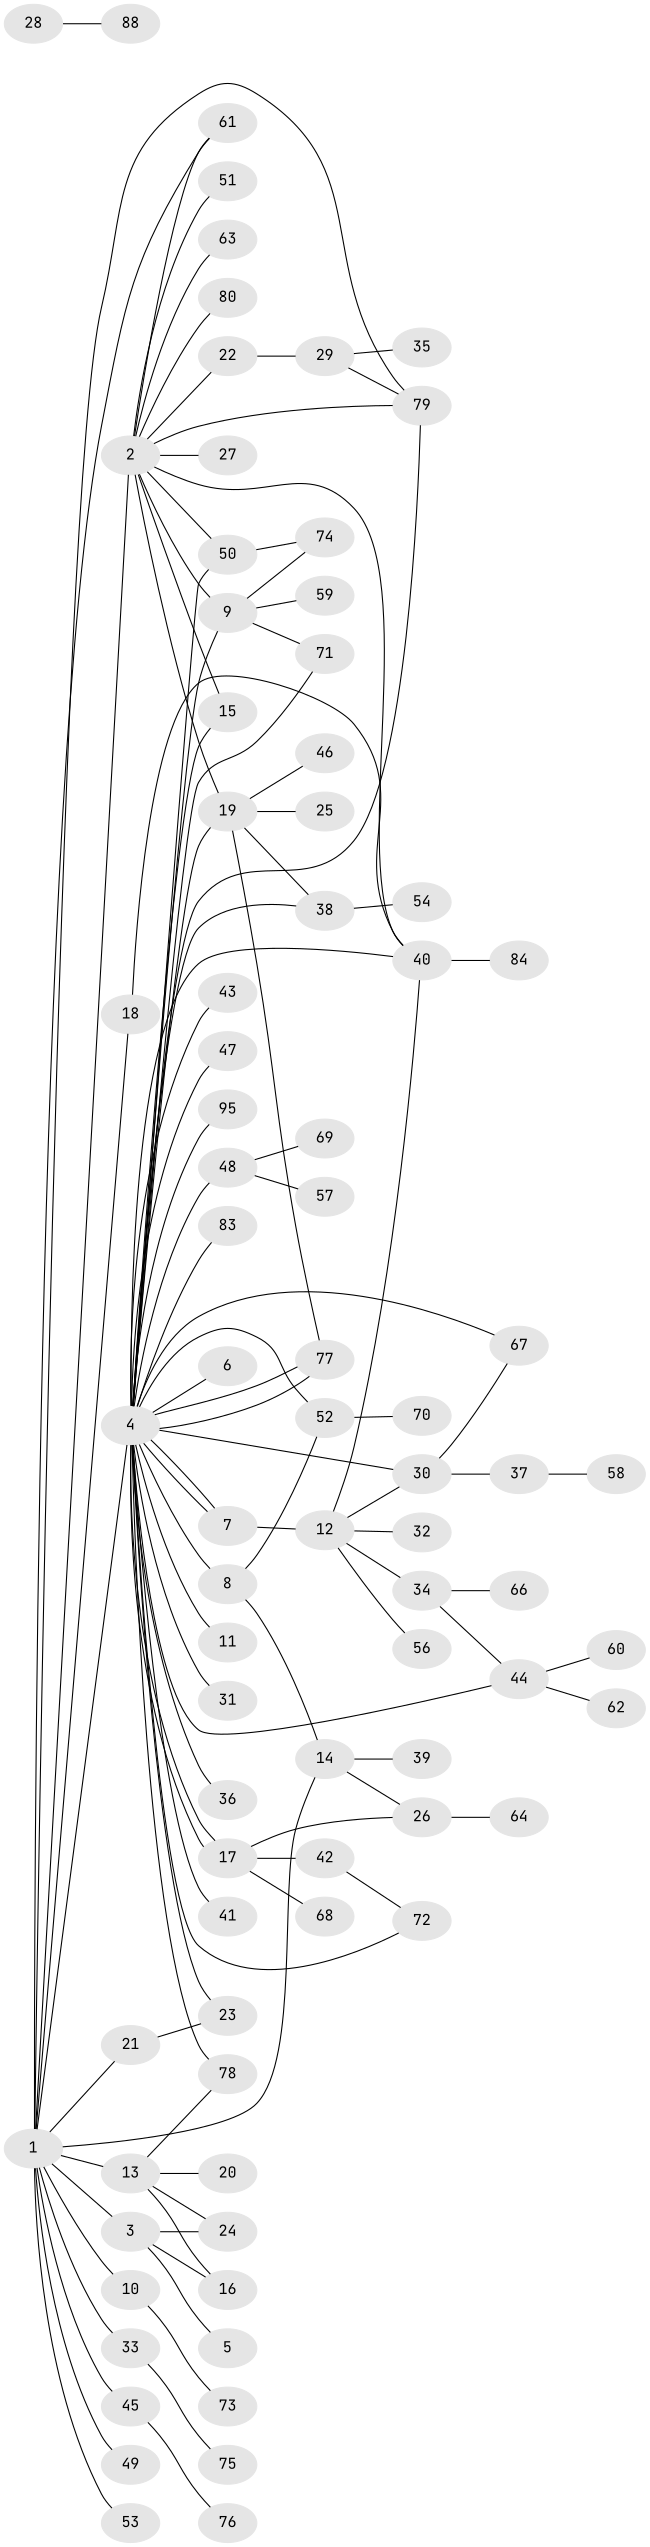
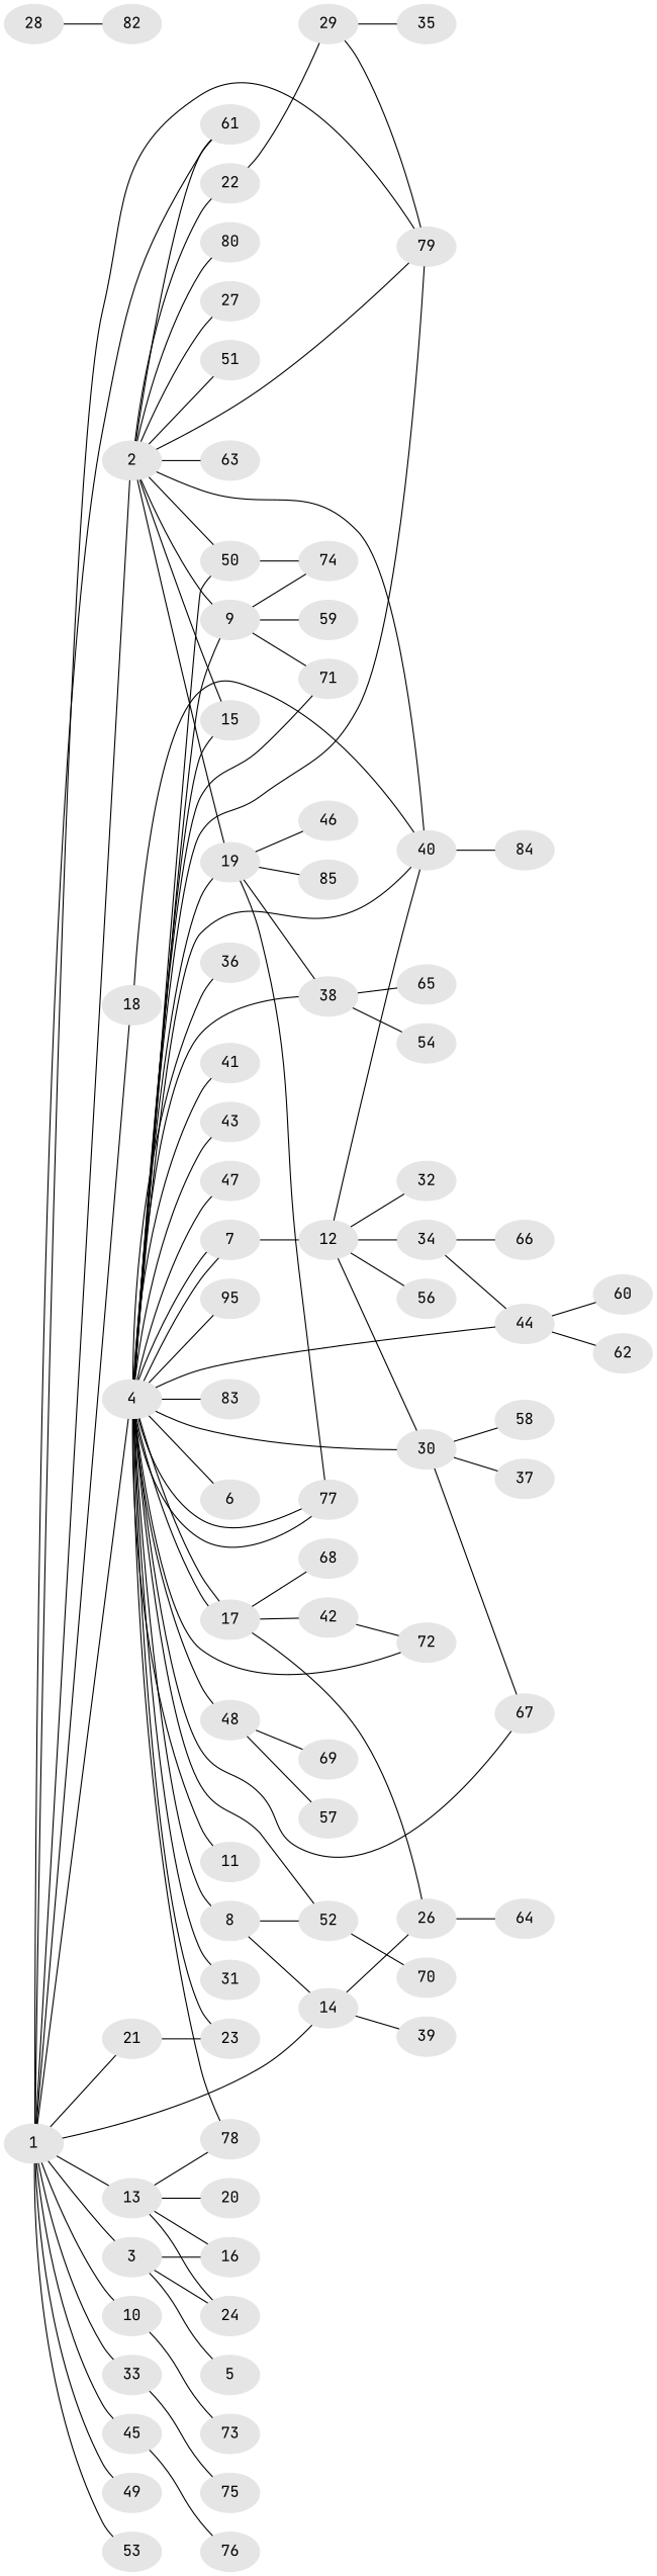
  graph {
    fontname="JetBrains Mono"
    rankdir=LR
    node [color=gray90 fontname="JetBrains Mono" style=filled]
    edge [fontname="JetBrains Mono"]
    1
    2
    3
    4
    10
    13
    14
    18
    21
    33
    45
    49
    53
    61
    79
    9
    15
    19
    22
    27
    40
    50
    51
    63
    80
    5
    24
    16
    6
    7
    8
    11
    17
    23
    30
    31
    36
    38
    41
    43
    44
    47
    48
    52
    n45 [label=95]
    67
    71
    72
    77
    78
    83
    73
    20
    26
    39
    75
    76
    59
    74
-   25
+   25 [label=85]
    46
    29
    84
    12
    68
    42
    28
-   82 [label=88]
+   82
    37
    58
    54
+   65
    60
    62
    57
    69
    70
    32
    34
    56
    66
    64
    35
    1 -- 2
    1 -- 3
    1 -- 4
    1 -- 10
    1 -- 13
    1 -- 14
    1 -- 18
    1 -- 21
    1 -- 33
    1 -- 45
    1 -- 49
    1 -- 53
    1 -- 61
    1 -- 79
    2 -- 61
    2 -- 79
    2 -- 9
    2 -- 15
    2 -- 19
    2 -- 22
    2 -- 27
    2 -- 40
    2 -- 50
    2 -- 51
    2 -- 63
    2 -- 80
    3 -- 5
    3 -- 24
    3 -- 16
    4 -- 79
    4 -- 9
    4 -- 15
    4 -- 19
    4 -- 40
    4 -- 50
    4 -- 6
    4 -- 7
    4 -- 7
    4 -- 8
    4 -- 11
    4 -- 17
    4 -- 17
    4 -- 23
    4 -- 30
    4 -- 31
    4 -- 36
    4 -- 38
    4 -- 41
    4 -- 43
    4 -- 44
    4 -- 47
    4 -- 48
    4 -- 52
    4 -- n45
    4 -- 67
    4 -- 71
    4 -- 72
    4 -- 77
    4 -- 77
    4 -- 78
    4 -- 83
    10 -- 73
    13 -- 24
    13 -- 16
    13 -- 78
    13 -- 20
    14 -- 26
    14 -- 39
    18 -- 40
    21 -- 23
    33 -- 75
    45 -- 76
    9 -- 71
    9 -- 59
    9 -- 74
    19 -- 38
    19 -- 77
    19 -- 25
    19 -- 46
    22 -- 29
    40 -- 84
    50 -- 74
    7 -- 12
    8 -- 14
    8 -- 52
    17 -- 26
    17 -- 68
    17 -- 42
    30 -- 67
    30 -- 37
-   37 -- 58
+   30 -- 58
    38 -- 54
+   38 -- 65
    44 -- 60
    44 -- 62
    48 -- 57
    48 -- 69
    52 -- 70
    26 -- 64
    29 -- 79
    29 -- 35
    12 -- 40
    12 -- 30
    12 -- 32
    12 -- 34
    12 -- 56
    42 -- 72
    28 -- 82
    34 -- 44
    34 -- 66
  }
